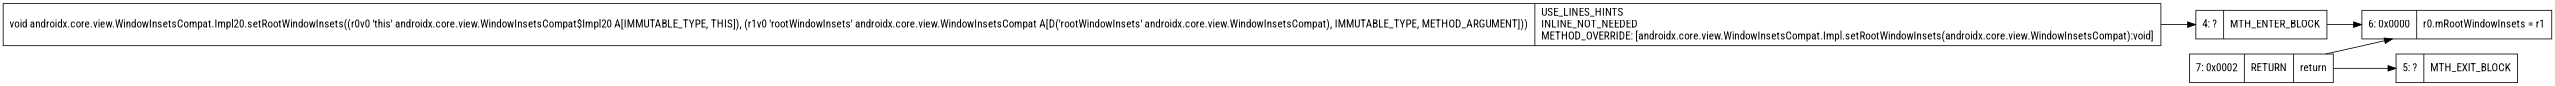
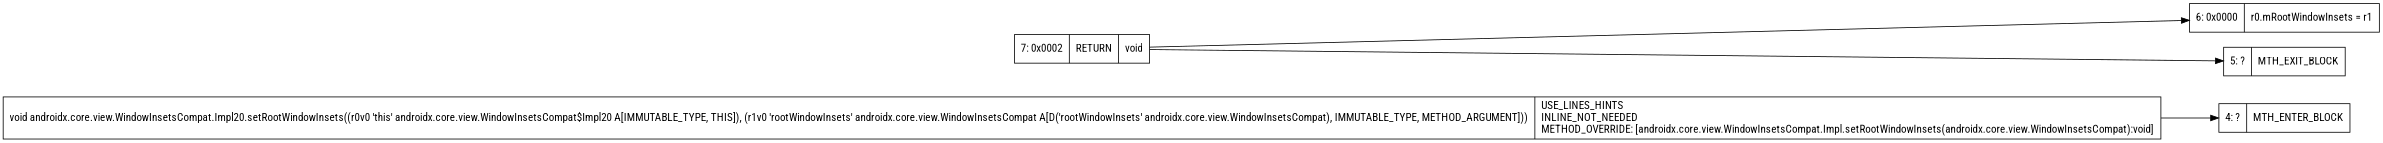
  digraph {
    fontname="Roboto Condensed"
    rankdir=LR
    node [fontname="Roboto Condensed" shape=record]
    edge [fontname="Roboto Condensed"]
    n1 [label="{4\:\ ?|MTH_ENTER_BLOCK\l}"]
    n2 [label="{6\:\ 0x0000|r0.mRootWindowInsets = r1\l}"]
-   n3 [label="{7\:\ 0x0002|RETURN\l|return\l}"]
+   n3 [label="{7\:\ 0x0002|RETURN\l|void\l}"]
    n4 [label="{5\:\ ?|MTH_EXIT_BLOCK\l}"]
    n5 [label="{void androidx.core.view.WindowInsetsCompat.Impl20.setRootWindowInsets((r0v0 'this' androidx.core.view.WindowInsetsCompat$Impl20 A[IMMUTABLE_TYPE, THIS]), (r1v0 'rootWindowInsets' androidx.core.view.WindowInsetsCompat A[D('rootWindowInsets' androidx.core.view.WindowInsetsCompat), IMMUTABLE_TYPE, METHOD_ARGUMENT]))  | USE_LINES_HINTS\lINLINE_NOT_NEEDED\lMETHOD_OVERRIDE: [androidx.core.view.WindowInsetsCompat.Impl.setRootWindowInsets(androidx.core.view.WindowInsetsCompat):void]\l}"]
-   n1 -> n2
    n3 -> n2
    n3 -> n4
    n5 -> n1
  }
